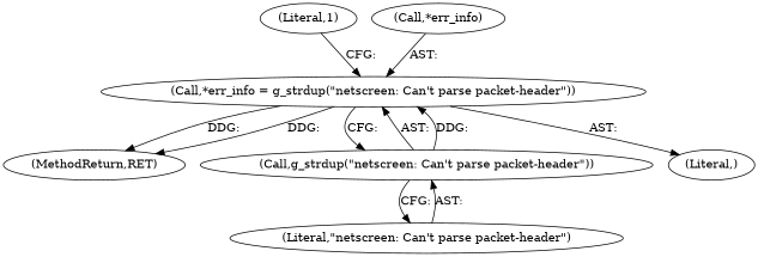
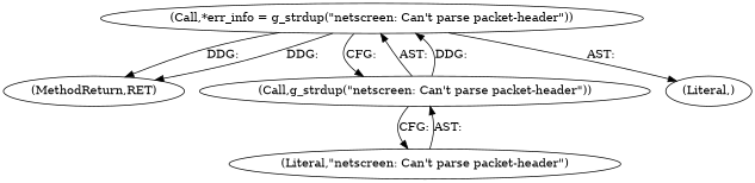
  digraph {
    n1 [label="(Call,*err_info = g_strdup(\"netscreen: Can't parse packet-header\"))"]
    n2 [label="(Call,g_strdup(\"netscreen: Can't parse packet-header\"))"]
    n3 [label="(MethodReturn,RET)"]
    n4 [label="(Literal,)"]
    n5 [label="(Literal,\"netscreen: Can't parse packet-header\")"]
-   n6 [label="(Literal,1)"]
-   n7 [label="(Call,*err_info)"]
    n1 -> n2 [label="CFG: "]
    n1 -> n3 [label="DDG: "]
    n1 -> n3 [label="DDG: "]
    n1 -> n4 [label="AST: "]
    n2 -> n1 [label="AST: "]
    n2 -> n1 [label="DDG: "]
    n2 -> n5 [label="CFG: "]
    n5 -> n2 [label="AST: "]
-   n6 -> n1 [label="CFG: "]
-   n7 -> n1 [label="AST: "]
  }
